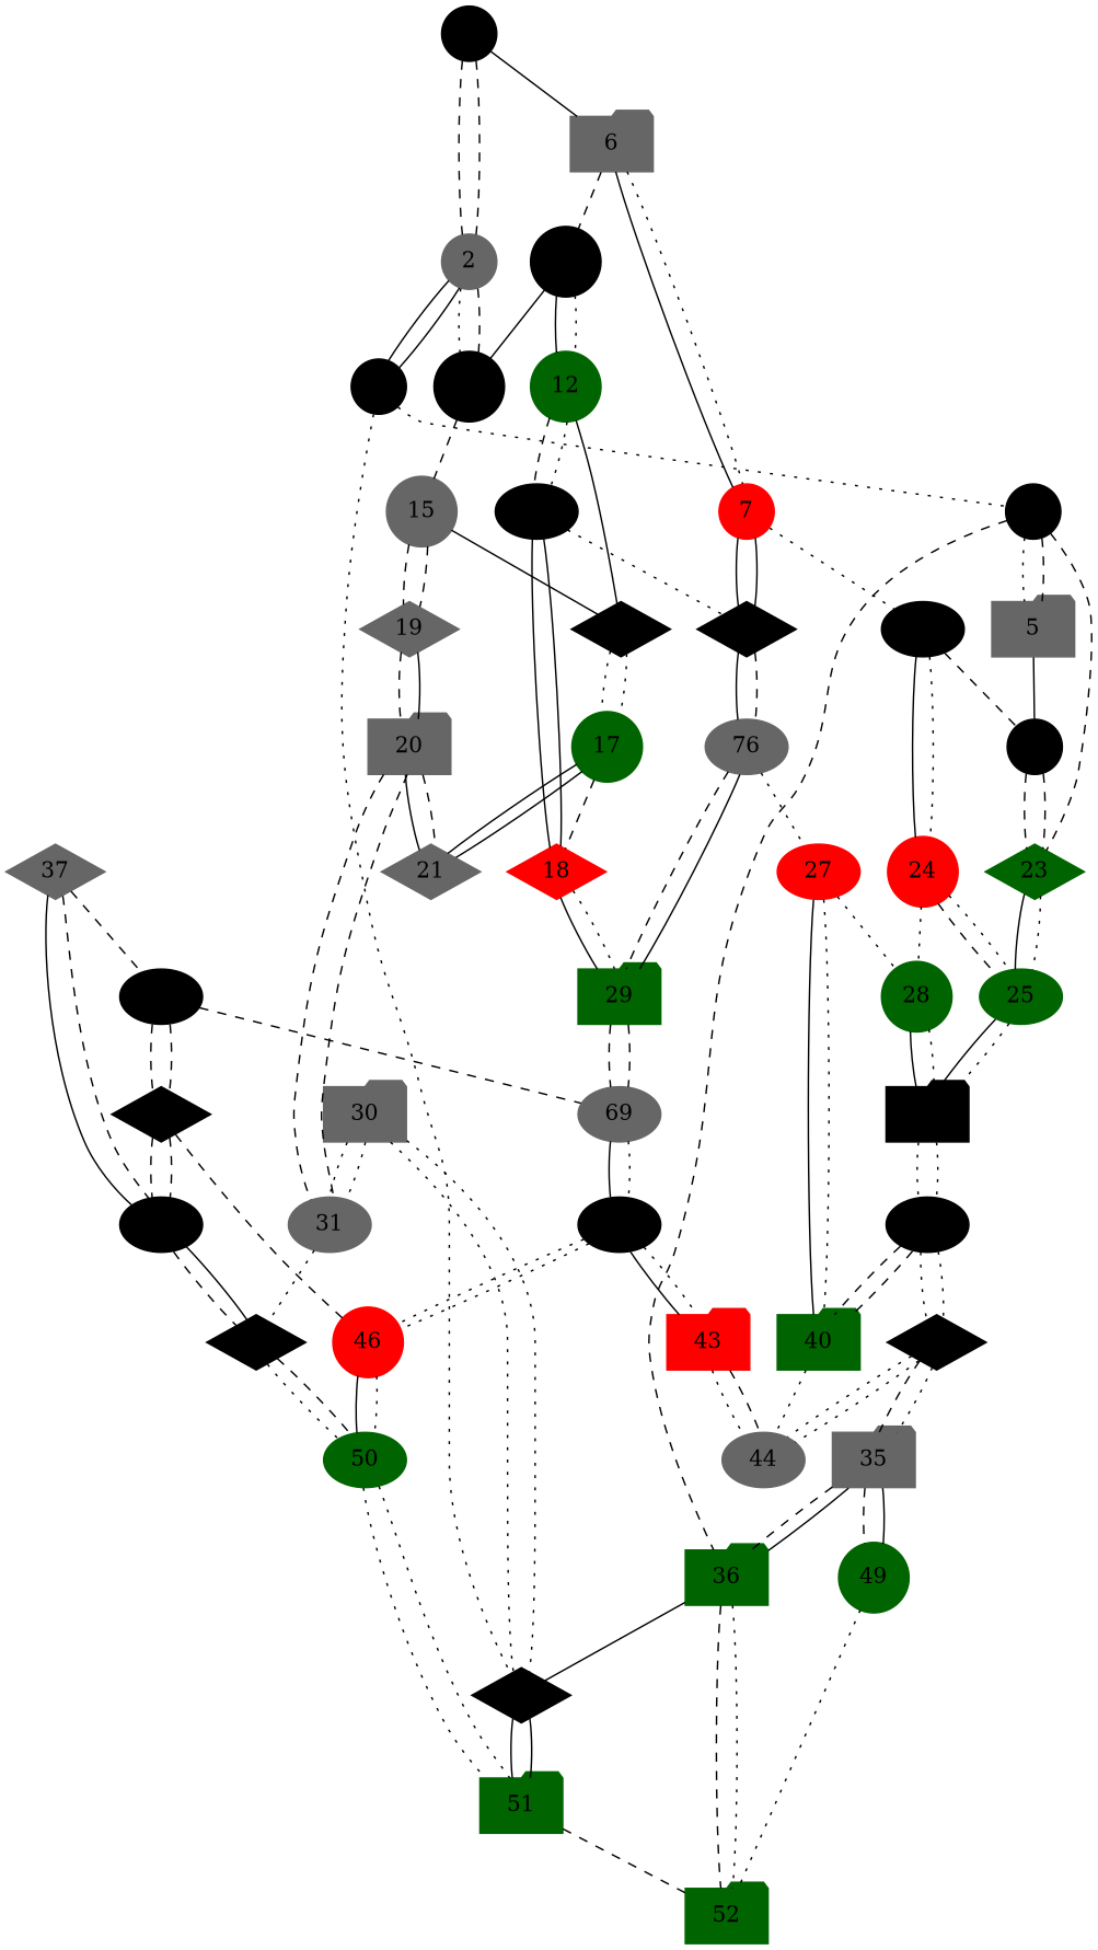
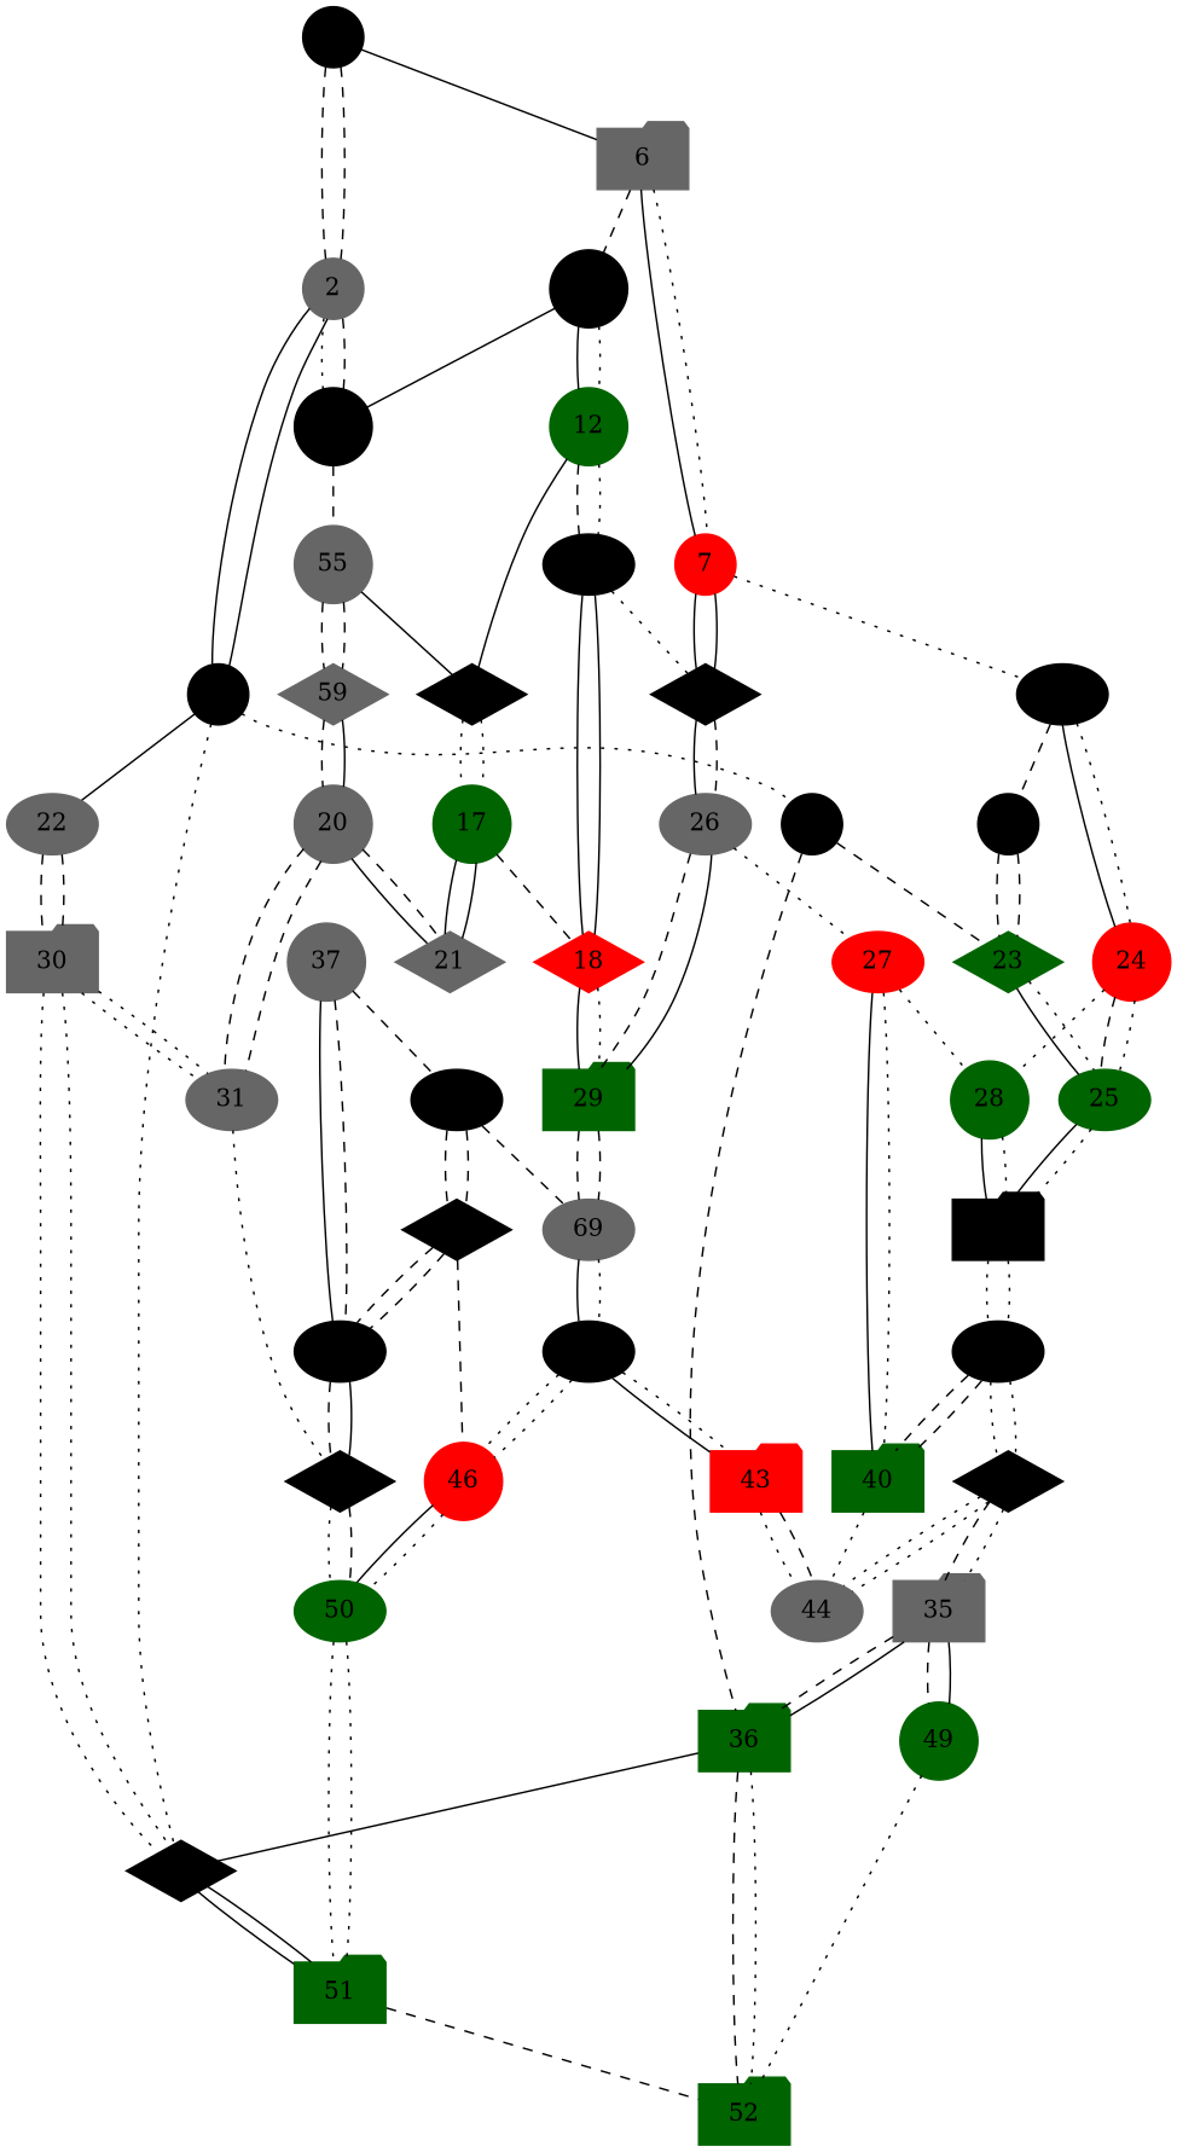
  graph {
    node [color=black shape=circle style=filled]
    edge [style=dotted]
    2 [color=gray40]
    1
    6 [color=gray40 shape=folder]
    3
    11
    7 [color=red]
    10
    4
+   22 [color=gray40 shape=ellipse]
    41 [shape=diamond]
-   15 [color=gray40]
-   5 [color=gray40 shape=folder]
+   15 [color=gray40 label=55]
    23 [color=darkgreen shape=diamond]
    36 [color=darkgreen shape=folder]
    30 [color=gray40 shape=folder]
    51 [color=darkgreen shape=folder]
    9
    25 [color=darkgreen shape=ellipse]
    52 [color=darkgreen shape=folder]
    8 [shape=ellipse]
    14 [shape=diamond]
    12 [color=darkgreen]
    24 [color=red]
-   26 [color=gray40 shape=ellipse label=76]
+   26 [color=gray40 shape=ellipse]
    28 [color=darkgreen]
    13 [shape=ellipse]
    16 [shape=diamond]
-   19 [color=gray40 shape=diamond]
+   19 [color=gray40 shape=diamond label=59]
    18 [color=red shape=diamond]
    17 [color=darkgreen]
    29 [color=darkgreen shape=folder]
    27 [color=red shape=ellipse]
-   20 [color=gray40 shape=folder]
+   20 [color=gray40]
    21 [color=gray40 shape=diamond]
    n35 [color=gray40 label=69 shape=ellipse]
    31 [color=gray40 shape=ellipse]
    48 [shape=diamond]
-   37 [color=gray40 shape=diamond]
+   37 [color=gray40]
    38 [shape=ellipse]
    47 [shape=ellipse]
    32 [shape=folder]
    33 [shape=ellipse]
    40 [color=darkgreen shape=folder]
    44 [color=gray40 shape=ellipse]
    42 [shape=ellipse]
    50 [color=darkgreen shape=ellipse]
    34 [shape=diamond]
    35 [color=gray40 shape=folder]
    49 [color=darkgreen]
    45 [shape=diamond]
    46 [color=red]
    43 [color=red shape=folder]
    2 -- 3 [style=solid]
    2 -- 3 [style=solid]
    2 -- 11
    2 -- 11 [style=dashed]
    1 -- 2 [style=dashed]
    1 -- 2 [style=dashed]
    1 -- 6 [style=solid]
    6 -- 7 [style=solid]
    6 -- 7
    6 -- 10 [style=dashed]
    3 -- 4
+   3 -- 22 [style=solid]
    3 -- 41
    11 -- 15 [style=dashed]
    7 -- 8
    7 -- 14 [style=solid]
    7 -- 14 [style=solid]
    10 -- 11 [style=solid]
    10 -- 12 [style=solid]
    10 -- 12
-   4 -- 5
-   4 -- 5 [style=dashed]
    4 -- 23 [style=dashed]
    4 -- 36 [style=dashed]
+   22 -- 30 [style=dashed]
+   22 -- 30 [style=dashed]
    41 -- 51 [style=solid]
    41 -- 51 [style=solid]
    15 -- 16 [style=solid]
    15 -- 19 [style=dashed]
    15 -- 19 [style=dashed]
-   5 -- 9 [style=solid]
    23 -- 25 [style=solid]
    23 -- 25
    36 -- 41 [style=solid]
    36 -- 52 [style=dashed]
    36 -- 52
    30 -- 41
    30 -- 41
    30 -- 31
    30 -- 31
    51 -- 52 [style=dashed]
    9 -- 23 [style=dashed]
    9 -- 23 [style=dashed]
    25 -- 32 [style=solid]
    25 -- 32
    8 -- 9 [style=dashed]
    8 -- 24 [style=solid]
    8 -- 24
    14 -- 26 [style=solid]
    14 -- 26 [style=dashed]
    12 -- 13 [style=dashed]
    12 -- 13
    12 -- 16 [style=solid]
    24 -- 25 [style=dashed]
    24 -- 25
    24 -- 28
    26 -- 29 [style=dashed]
    26 -- 29 [style=solid]
    26 -- 27
    28 -- 32 [style=solid]
    28 -- 32
    13 -- 14
    13 -- 18 [style=solid]
    13 -- 18 [style=solid]
    16 -- 17
    16 -- 17
    19 -- 20 [style=dashed]
    19 -- 20 [style=solid]
    18 -- 29 [style=solid]
    18 -- 29
    17 -- 18 [style=dashed]
    17 -- 21 [style=solid]
    17 -- 21 [style=solid]
    29 -- n35 [style=dashed]
    29 -- n35 [style=dashed]
    27 -- 28
    27 -- 40 [style=solid]
    27 -- 40
    20 -- 21 [style=solid]
    20 -- 21 [style=dashed]
    20 -- 31 [style=dashed]
    20 -- 31 [style=dashed]
    n35 -- 42 [style=solid]
    n35 -- 42
    31 -- 48
    48 -- 50
    48 -- 50 [style=dashed]
    37 -- 38 [style=dashed]
    37 -- 47 [style=solid]
    37 -- 47 [style=dashed]
    38 -- n35 [style=dashed]
    38 -- 45 [style=dashed]
    38 -- 45 [style=dashed]
    47 -- 48 [style=dashed]
    47 -- 48 [style=solid]
    32 -- 33
    32 -- 33
    33 -- 40 [style=dashed]
    33 -- 40 [style=dashed]
    33 -- 34
    33 -- 34
    40 -- 44
    42 -- 46
    42 -- 46
    42 -- 43 [style=solid]
    42 -- 43
    50 -- 51
    50 -- 51
    34 -- 44
    34 -- 44
    34 -- 35 [style=dashed]
    34 -- 35
    35 -- 36 [style=dashed]
    35 -- 36 [style=solid]
    35 -- 49 [style=dashed]
    35 -- 49 [style=solid]
    49 -- 52
    45 -- 47 [style=dashed]
    45 -- 47 [style=dashed]
    45 -- 46 [style=dashed]
    46 -- 50 [style=solid]
    46 -- 50
    43 -- 44
    43 -- 44 [style=dashed]
  }
